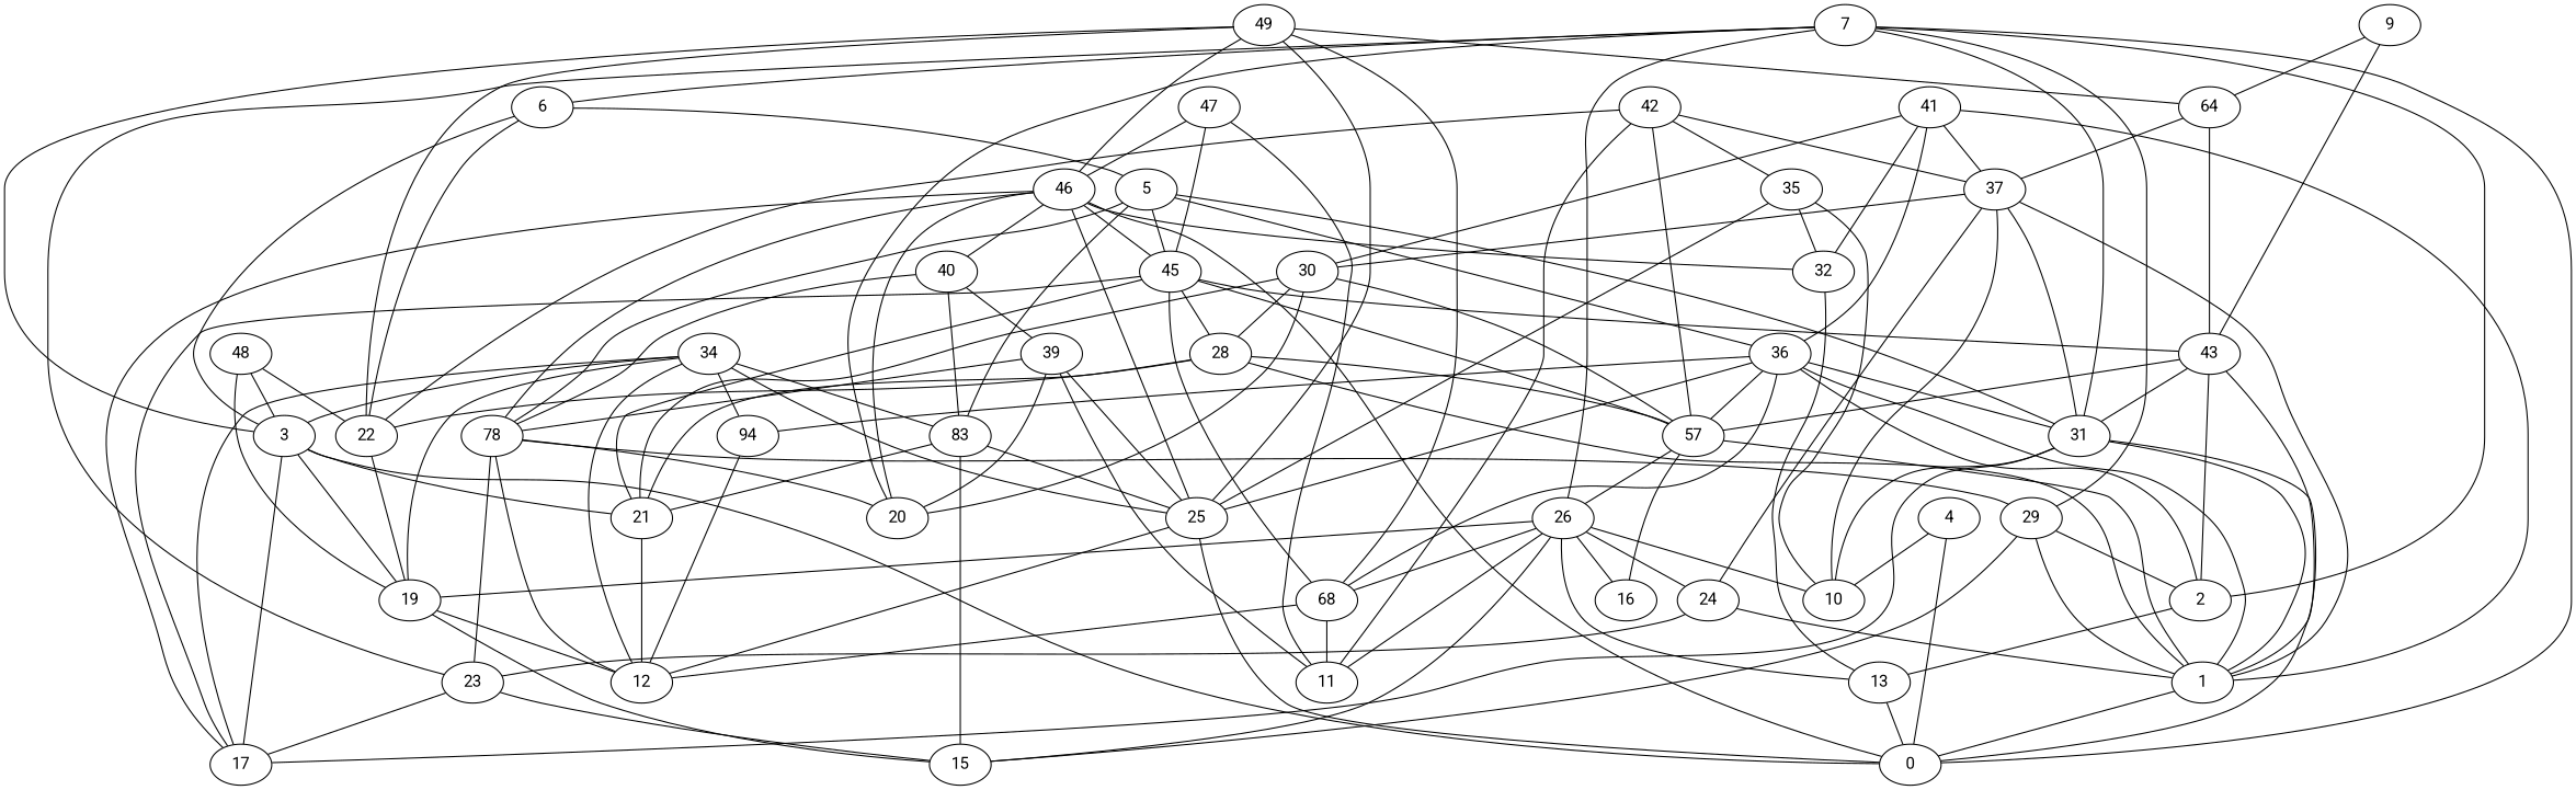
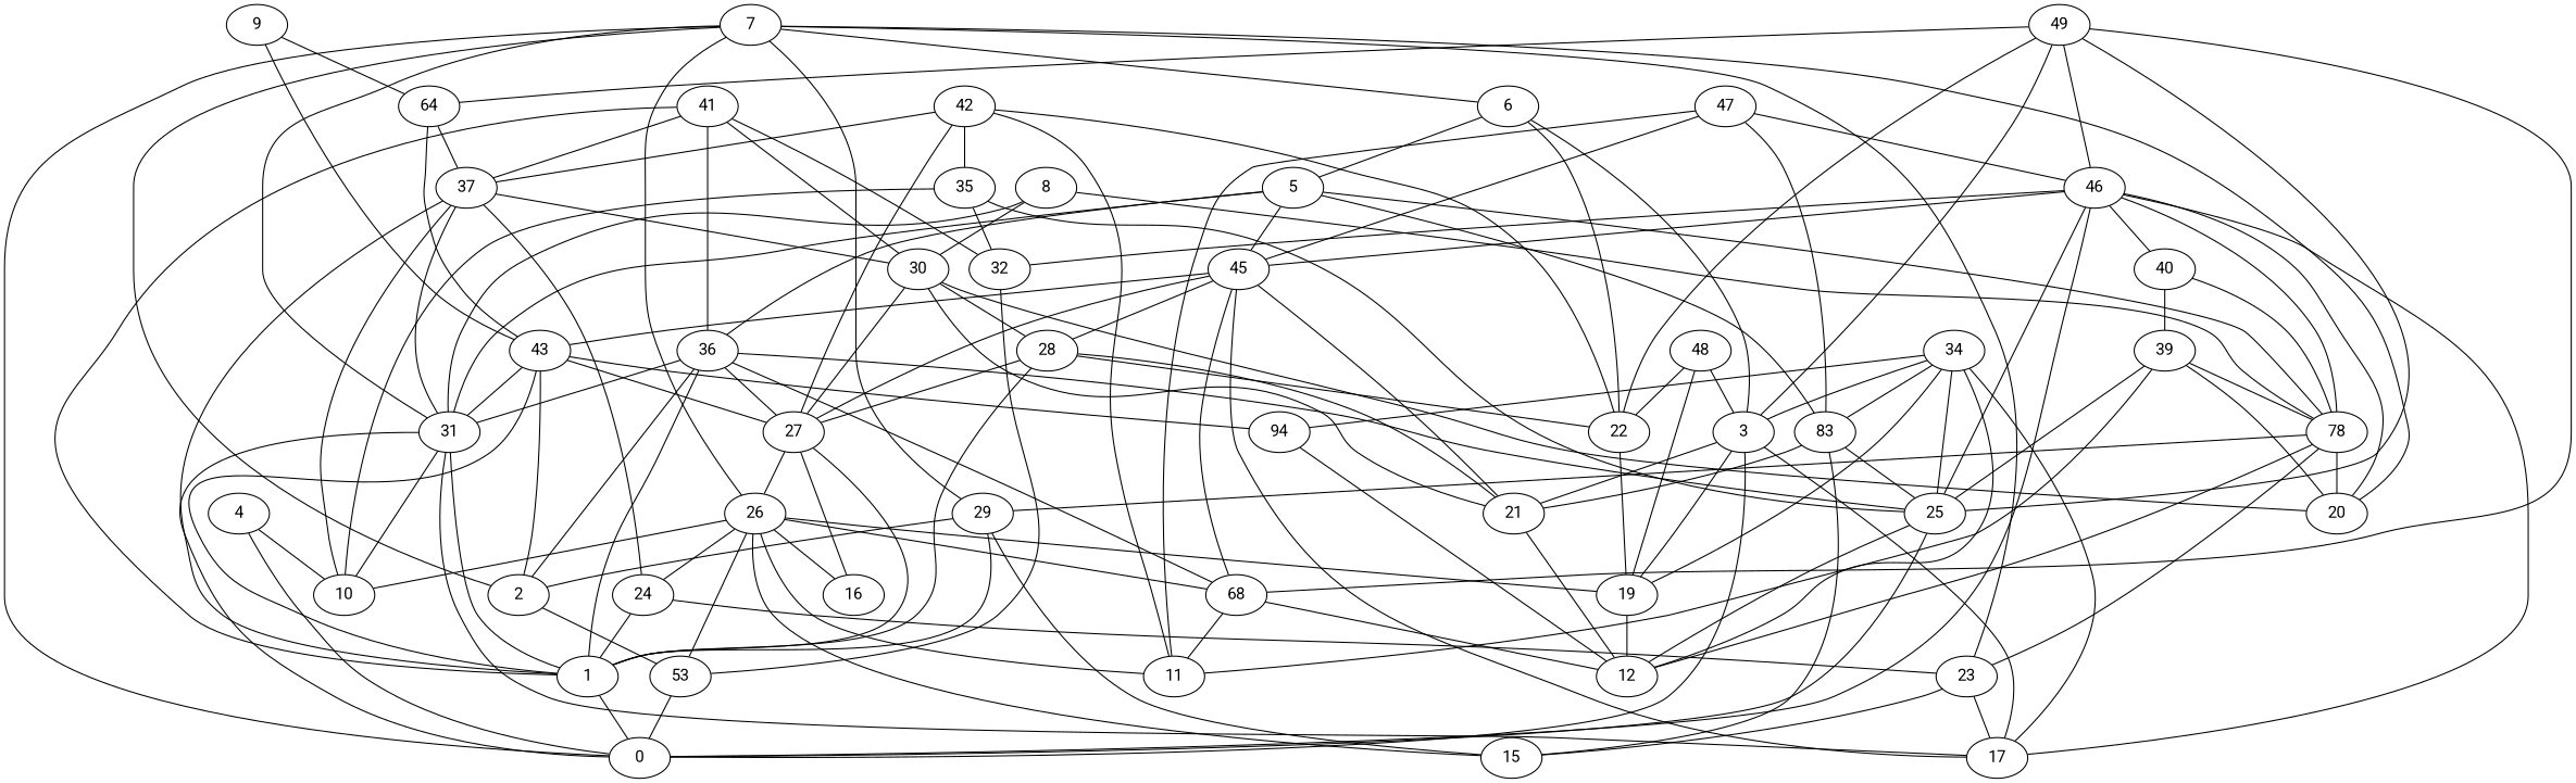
  digraph {
    fontname=Roboto
    node [fontname=Roboto]
    edge [color=black dir=none fontname=Roboto]
+   8
    n2 [label=78]
    26
    30
    31
    12
    29
    20
    23
    24
    1
    19
    0
    16
-   13
+   13 [label=53]
    n16 [label=68]
    15
    10
    11
    32
    48
    22
    2
    34
    n25 [label=94]
    n26 [label=83]
    25
    17
    3
    39
    21
    4
    9
    n34 [label=64]
    43
    37
    46
    40
    45
-   27 [label=57]
+   27
    28
    6
    5
    36
    35
    41
    7
    49
    42
    47
    subgraph sub_1 {
+     8
      n2
      26
      30
      31
      12
      29
      20
      23
      24
      1
      19
      0
      16
      13
      n16
      15
      10
      11
      32
      48
      22
      2
      34
      n25
      n26
      25
      17
      3
      39
      21
      4
      9
      n34
      43
      37
      46
      40
      45
      27
      28
      6
      5
      36
      35
      41
      7
      49
      42
      47
    }
+   8 -> n2
+   8 -> 30
+   8 -> 31
    n2 -> 12
    n2 -> 29
    n2 -> 20
    n2 -> 23
    26 -> 24
    26 -> 19
    26 -> 16
    26 -> 13
    26 -> n16
    26 -> 15
    26 -> 10
    26 -> 11
    30 -> 20
    30 -> 21
    30 -> 27
    30 -> 28
    31 -> 1
    31 -> 0
    31 -> 10
    31 -> 17
    29 -> 1
    29 -> 15
    29 -> 2
    23 -> 15
    23 -> 17
    24 -> 23
    24 -> 1
    1 -> 0
    19 -> 12
-   19 -> 15
    13 -> 0
    n16 -> 12
    n16 -> 11
    32 -> 13
    48 -> 19
    48 -> 22
    48 -> 3
    22 -> 19
    2 -> 13
    34 -> 12
    34 -> 19
    34 -> n25
    34 -> n26
    34 -> 25
    34 -> 17
    34 -> 3
    n25 -> 12
    n26 -> 15
    n26 -> 25
    n26 -> 21
    25 -> 12
    25 -> 0
    3 -> 19
    3 -> 0
    3 -> 17
    3 -> 21
    39 -> n2
    39 -> 20
    39 -> 11
    39 -> 25
    21 -> 12
    4 -> 0
    4 -> 10
    9 -> n34
    9 -> 43
    n34 -> 43
    n34 -> 37
    43 -> 31
    43 -> 1
    43 -> 2
-   36 -> n25
+   43 -> n25
    43 -> 27
    37 -> 30
    37 -> 31
    37 -> 24
    37 -> 1
    37 -> 10
    46 -> n2
    46 -> 20
    46 -> 0
    46 -> 32
    46 -> 25
    46 -> 17
    46 -> 40
    46 -> 45
    40 -> n2
    40 -> 39
    45 -> n16
    45 -> 17
    45 -> 21
    45 -> 43
    45 -> 27
    45 -> 28
    27 -> 26
    27 -> 1
    27 -> 16
    28 -> 1
    28 -> 22
    28 -> 21
    28 -> 27
    6 -> 22
    6 -> 3
    6 -> 5
    5 -> n2
    5 -> 31
    5 -> n26
    5 -> 45
    5 -> 36
    36 -> 31
    36 -> 1
    36 -> n16
    36 -> 2
    36 -> 25
    36 -> 27
    35 -> 10
    35 -> 32
    35 -> 25
    41 -> 30
    41 -> 1
    41 -> 32
    41 -> 37
    41 -> 36
    7 -> 26
    7 -> 31
    7 -> 29
    7 -> 20
    7 -> 23
    7 -> 0
    7 -> 2
    7 -> 6
    49 -> n16
    49 -> 22
    49 -> 25
    49 -> 3
    49 -> n34
    49 -> 46
    42 -> 11
    42 -> 22
    42 -> 37
    42 -> 27
    42 -> 35
    47 -> 11
-   40 -> n26
+   47 -> n26
    47 -> 46
    47 -> 45
  }
